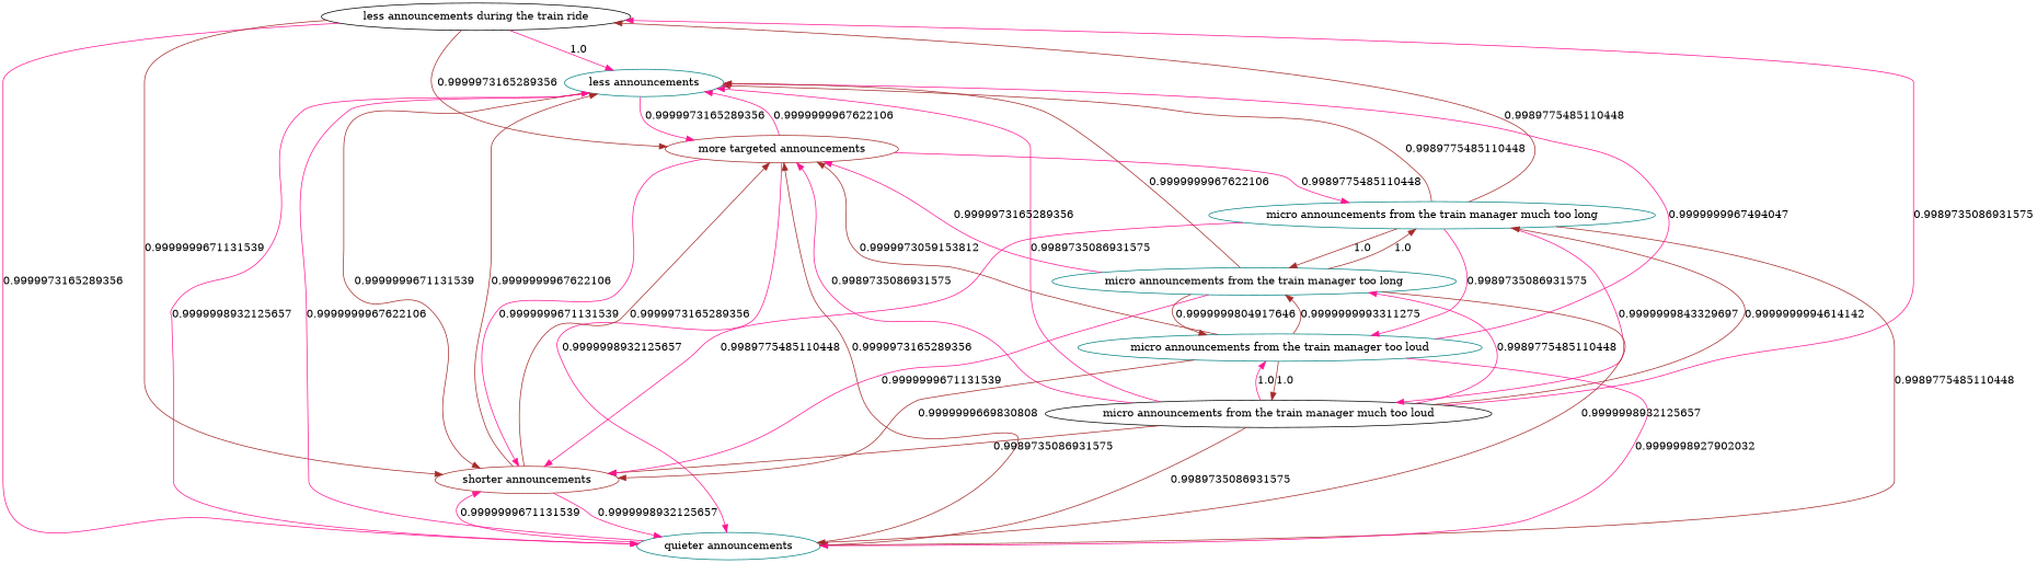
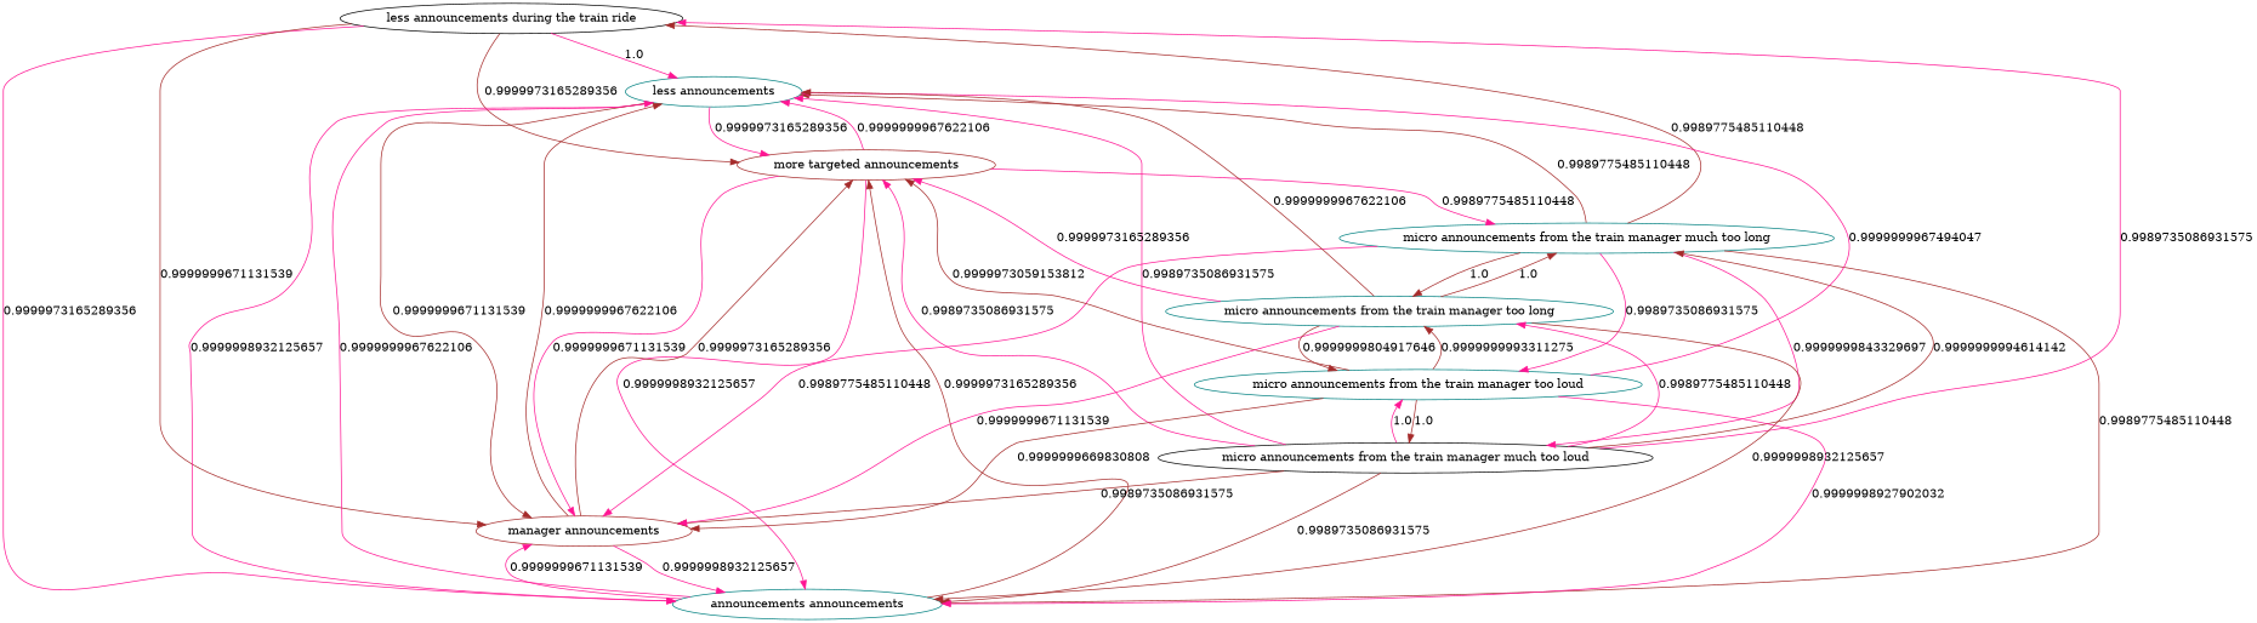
  digraph {
    node [color=teal]
    edge [color=deeppink]
    "less announcements during the train ride" [color=black]
    "less announcements"
    "more targeted announcements" [color=brown]
-   "quieter announcements"
-   "shorter announcements" [color=brown]
+   "quieter announcements" [label="announcements announcements"]
+   "shorter announcements" [color=brown label="manager announcements"]
    "micro announcements from the train manager much too long"
    "micro announcements from the train manager much too loud" [color=black]
    "micro announcements from the train manager too loud"
    "micro announcements from the train manager too long"
    "less announcements during the train ride" -> "less announcements" [label=1.0]
    "less announcements during the train ride" -> "more targeted announcements" [color=brown label=0.9999973165289356]
    "less announcements during the train ride" -> "quieter announcements" [label=0.9999973165289356]
    "less announcements during the train ride" -> "shorter announcements" [color=brown label=0.9999999671131539]
    "less announcements" -> "more targeted announcements" [label=0.9999973165289356]
    "less announcements" -> "quieter announcements" [label=0.9999998932125657]
    "less announcements" -> "shorter announcements" [color=brown label=0.9999999671131539]
    "more targeted announcements" -> "less announcements" [label=0.9999999967622106]
    "more targeted announcements" -> "quieter announcements" [label=0.9999998932125657]
    "more targeted announcements" -> "shorter announcements" [label=0.9999999671131539]
    "more targeted announcements" -> "micro announcements from the train manager much too long" [label=0.9989775485110448]
    "quieter announcements" -> "less announcements" [label=0.9999999967622106]
    "quieter announcements" -> "more targeted announcements" [color=brown label=0.9999973165289356]
    "quieter announcements" -> "shorter announcements" [label=0.9999999671131539]
    "shorter announcements" -> "less announcements" [color=brown label=0.9999999967622106]
    "shorter announcements" -> "more targeted announcements" [color=brown label=0.9999973165289356]
    "shorter announcements" -> "quieter announcements" [label=0.9999998932125657]
    "micro announcements from the train manager much too long" -> "less announcements during the train ride" [color=brown label=0.9989775485110448]
    "micro announcements from the train manager much too long" -> "less announcements" [color=brown label=0.9989775485110448]
    "micro announcements from the train manager much too long" -> "quieter announcements" [color=brown label=0.9989775485110448]
    "micro announcements from the train manager much too long" -> "shorter announcements" [label=0.9989775485110448]
    "micro announcements from the train manager much too long" -> "micro announcements from the train manager much too loud" [label=0.9999999843329697]
    "micro announcements from the train manager much too long" -> "micro announcements from the train manager too loud" [label=0.9989735086931575]
    "micro announcements from the train manager much too long" -> "micro announcements from the train manager too long" [color=brown label=1.0]
    "micro announcements from the train manager much too loud" -> "less announcements during the train ride" [label=0.9989735086931575]
    "micro announcements from the train manager much too loud" -> "less announcements" [label=0.9989735086931575]
    "micro announcements from the train manager much too loud" -> "more targeted announcements" [label=0.9989735086931575]
    "micro announcements from the train manager much too loud" -> "quieter announcements" [color=brown label=0.9989735086931575]
    "micro announcements from the train manager much too loud" -> "shorter announcements" [color=brown label=0.9989735086931575]
    "micro announcements from the train manager much too loud" -> "micro announcements from the train manager much too long" [color=brown label=0.9999999994614142]
    "micro announcements from the train manager much too loud" -> "micro announcements from the train manager too loud" [label=1.0]
    "micro announcements from the train manager much too loud" -> "micro announcements from the train manager too long" [label=0.9989775485110448]
    "micro announcements from the train manager too loud" -> "less announcements" [label=0.9999999967494047]
    "micro announcements from the train manager too loud" -> "more targeted announcements" [color=brown label=0.9999973059153812]
    "micro announcements from the train manager too loud" -> "quieter announcements" [label=0.9999998927902032]
    "micro announcements from the train manager too loud" -> "shorter announcements" [color=brown label=0.9999999669830808]
    "micro announcements from the train manager too loud" -> "micro announcements from the train manager much too loud" [color=brown label=1.0]
    "micro announcements from the train manager too loud" -> "micro announcements from the train manager too long" [color=brown label=0.9999999993311275]
    "micro announcements from the train manager too long" -> "less announcements" [color=brown label=0.9999999967622106]
    "micro announcements from the train manager too long" -> "more targeted announcements" [label=0.9999973165289356]
    "micro announcements from the train manager too long" -> "quieter announcements" [color=brown label=0.9999998932125657]
    "micro announcements from the train manager too long" -> "shorter announcements" [label=0.9999999671131539]
    "micro announcements from the train manager too long" -> "micro announcements from the train manager much too long" [color=brown label=1.0]
    "micro announcements from the train manager too long" -> "micro announcements from the train manager too loud" [color=brown label=0.9999999804917646]
  }
